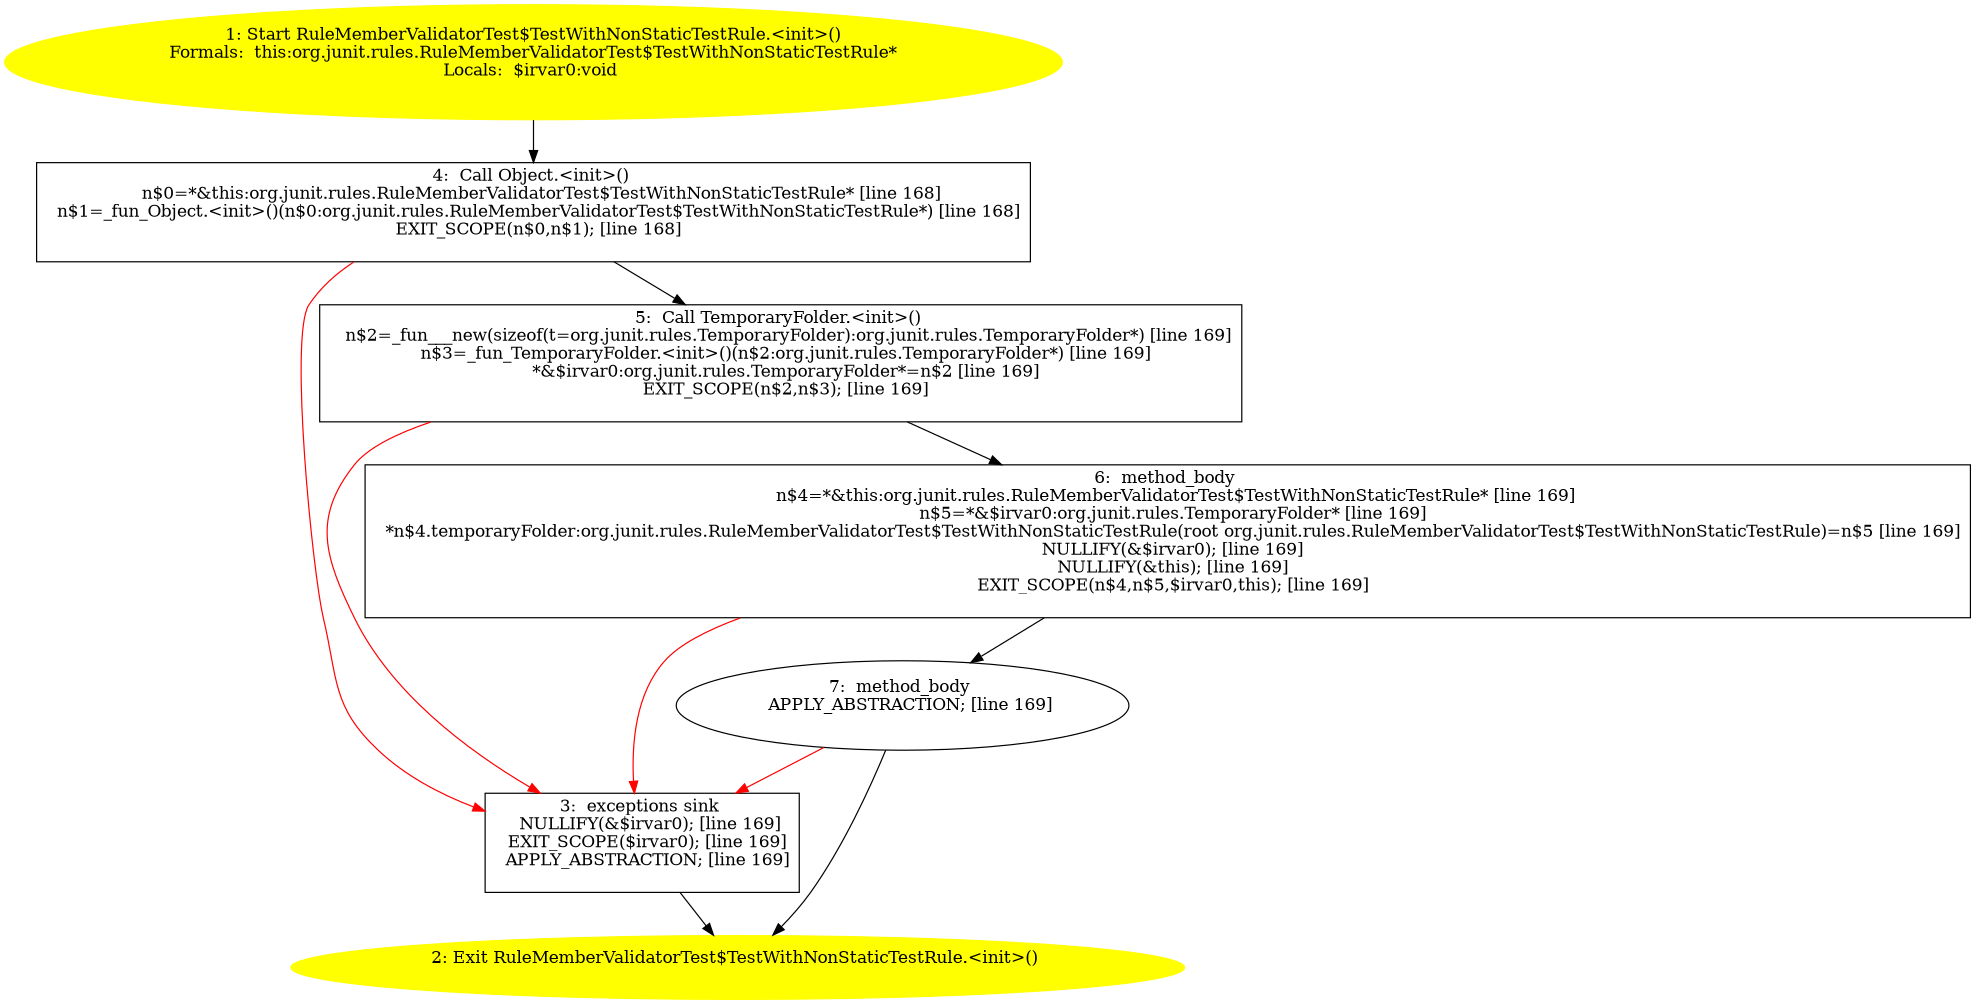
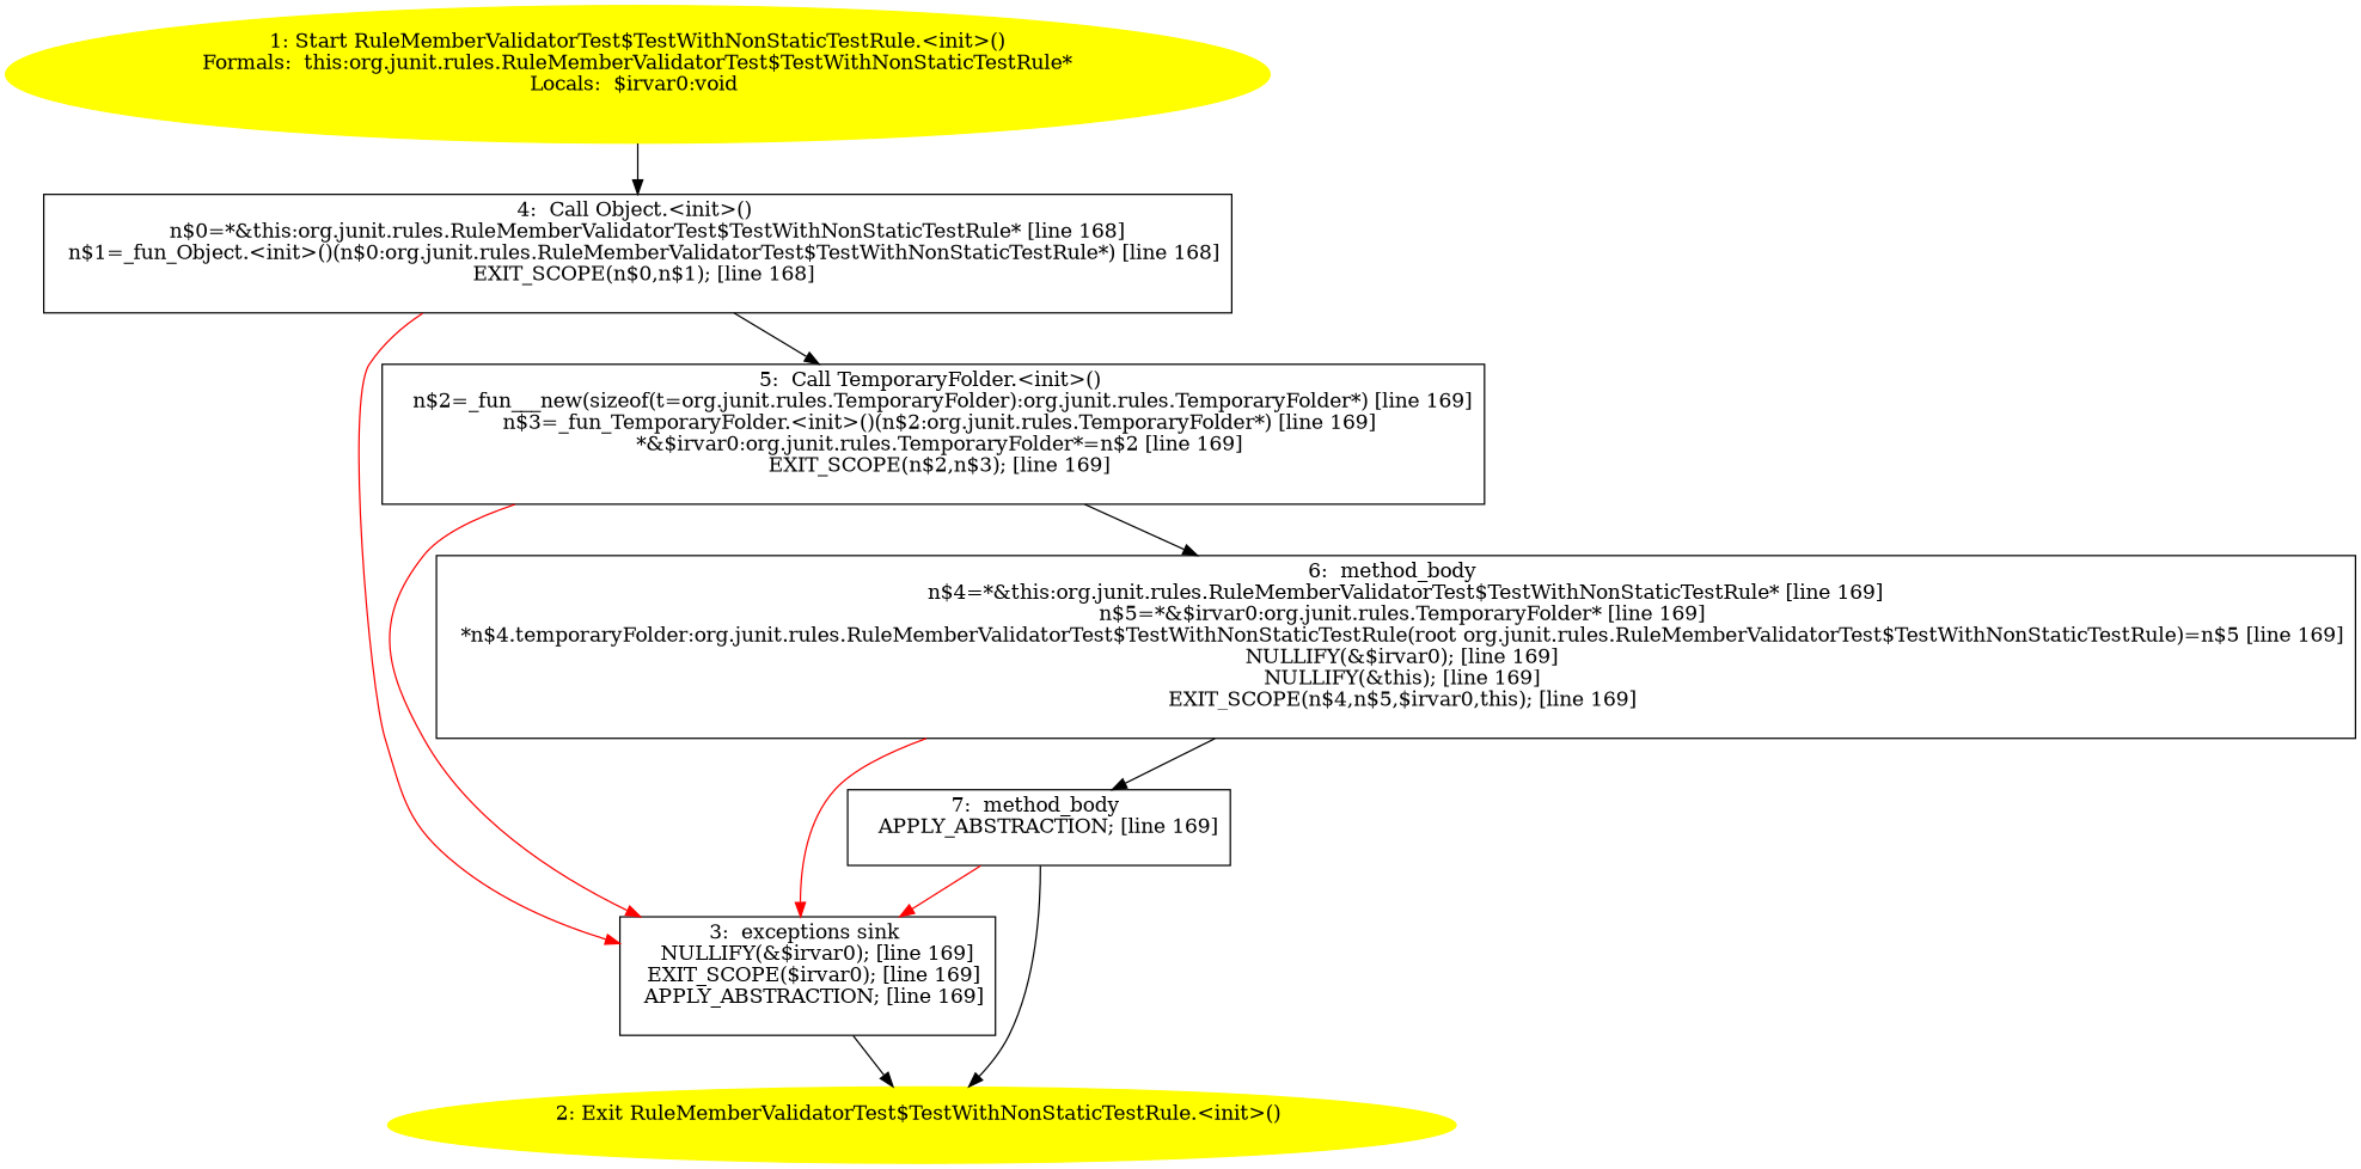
  digraph {
    node [shape=box]
    n1 [color=yellow label="1: Start RuleMemberValidatorTest$TestWithNonStaticTestRule.<init>()\nFormals:  this:org.junit.rules.RuleMemberValidatorTest$TestWithNonStaticTestRule*\nLocals:  $irvar0:void \n  " style=filled shape=""]
    n2 [label="4:  Call Object.<init>() \n   n$0=*&this:org.junit.rules.RuleMemberValidatorTest$TestWithNonStaticTestRule* [line 168]\n  n$1=_fun_Object.<init>()(n$0:org.junit.rules.RuleMemberValidatorTest$TestWithNonStaticTestRule*) [line 168]\n  EXIT_SCOPE(n$0,n$1); [line 168]\n "]
    n3 [label="3:  exceptions sink \n   NULLIFY(&$irvar0); [line 169]\n  EXIT_SCOPE($irvar0); [line 169]\n  APPLY_ABSTRACTION; [line 169]\n "]
    n4 [label="5:  Call TemporaryFolder.<init>() \n   n$2=_fun___new(sizeof(t=org.junit.rules.TemporaryFolder):org.junit.rules.TemporaryFolder*) [line 169]\n  n$3=_fun_TemporaryFolder.<init>()(n$2:org.junit.rules.TemporaryFolder*) [line 169]\n  *&$irvar0:org.junit.rules.TemporaryFolder*=n$2 [line 169]\n  EXIT_SCOPE(n$2,n$3); [line 169]\n "]
    n5 [color=yellow label="2: Exit RuleMemberValidatorTest$TestWithNonStaticTestRule.<init>() \n  " style=filled shape=""]
    n6 [label="6:  method_body \n   n$4=*&this:org.junit.rules.RuleMemberValidatorTest$TestWithNonStaticTestRule* [line 169]\n  n$5=*&$irvar0:org.junit.rules.TemporaryFolder* [line 169]\n  *n$4.temporaryFolder:org.junit.rules.RuleMemberValidatorTest$TestWithNonStaticTestRule(root org.junit.rules.RuleMemberValidatorTest$TestWithNonStaticTestRule)=n$5 [line 169]\n  NULLIFY(&$irvar0); [line 169]\n  NULLIFY(&this); [line 169]\n  EXIT_SCOPE(n$4,n$5,$irvar0,this); [line 169]\n "]
-   n7 [label="7:  method_body \n   APPLY_ABSTRACTION; [line 169]\n " shape=ellipse]
+   n7 [label="7:  method_body \n   APPLY_ABSTRACTION; [line 169]\n "]
    n1 -> n2
    n2 -> n3 [color=red]
    n2 -> n4
    n3 -> n5
    n4 -> n3 [color=red]
    n4 -> n6
    n6 -> n3 [color=red]
    n6 -> n7
    n7 -> n3 [color=red]
    n7 -> n5
  }
